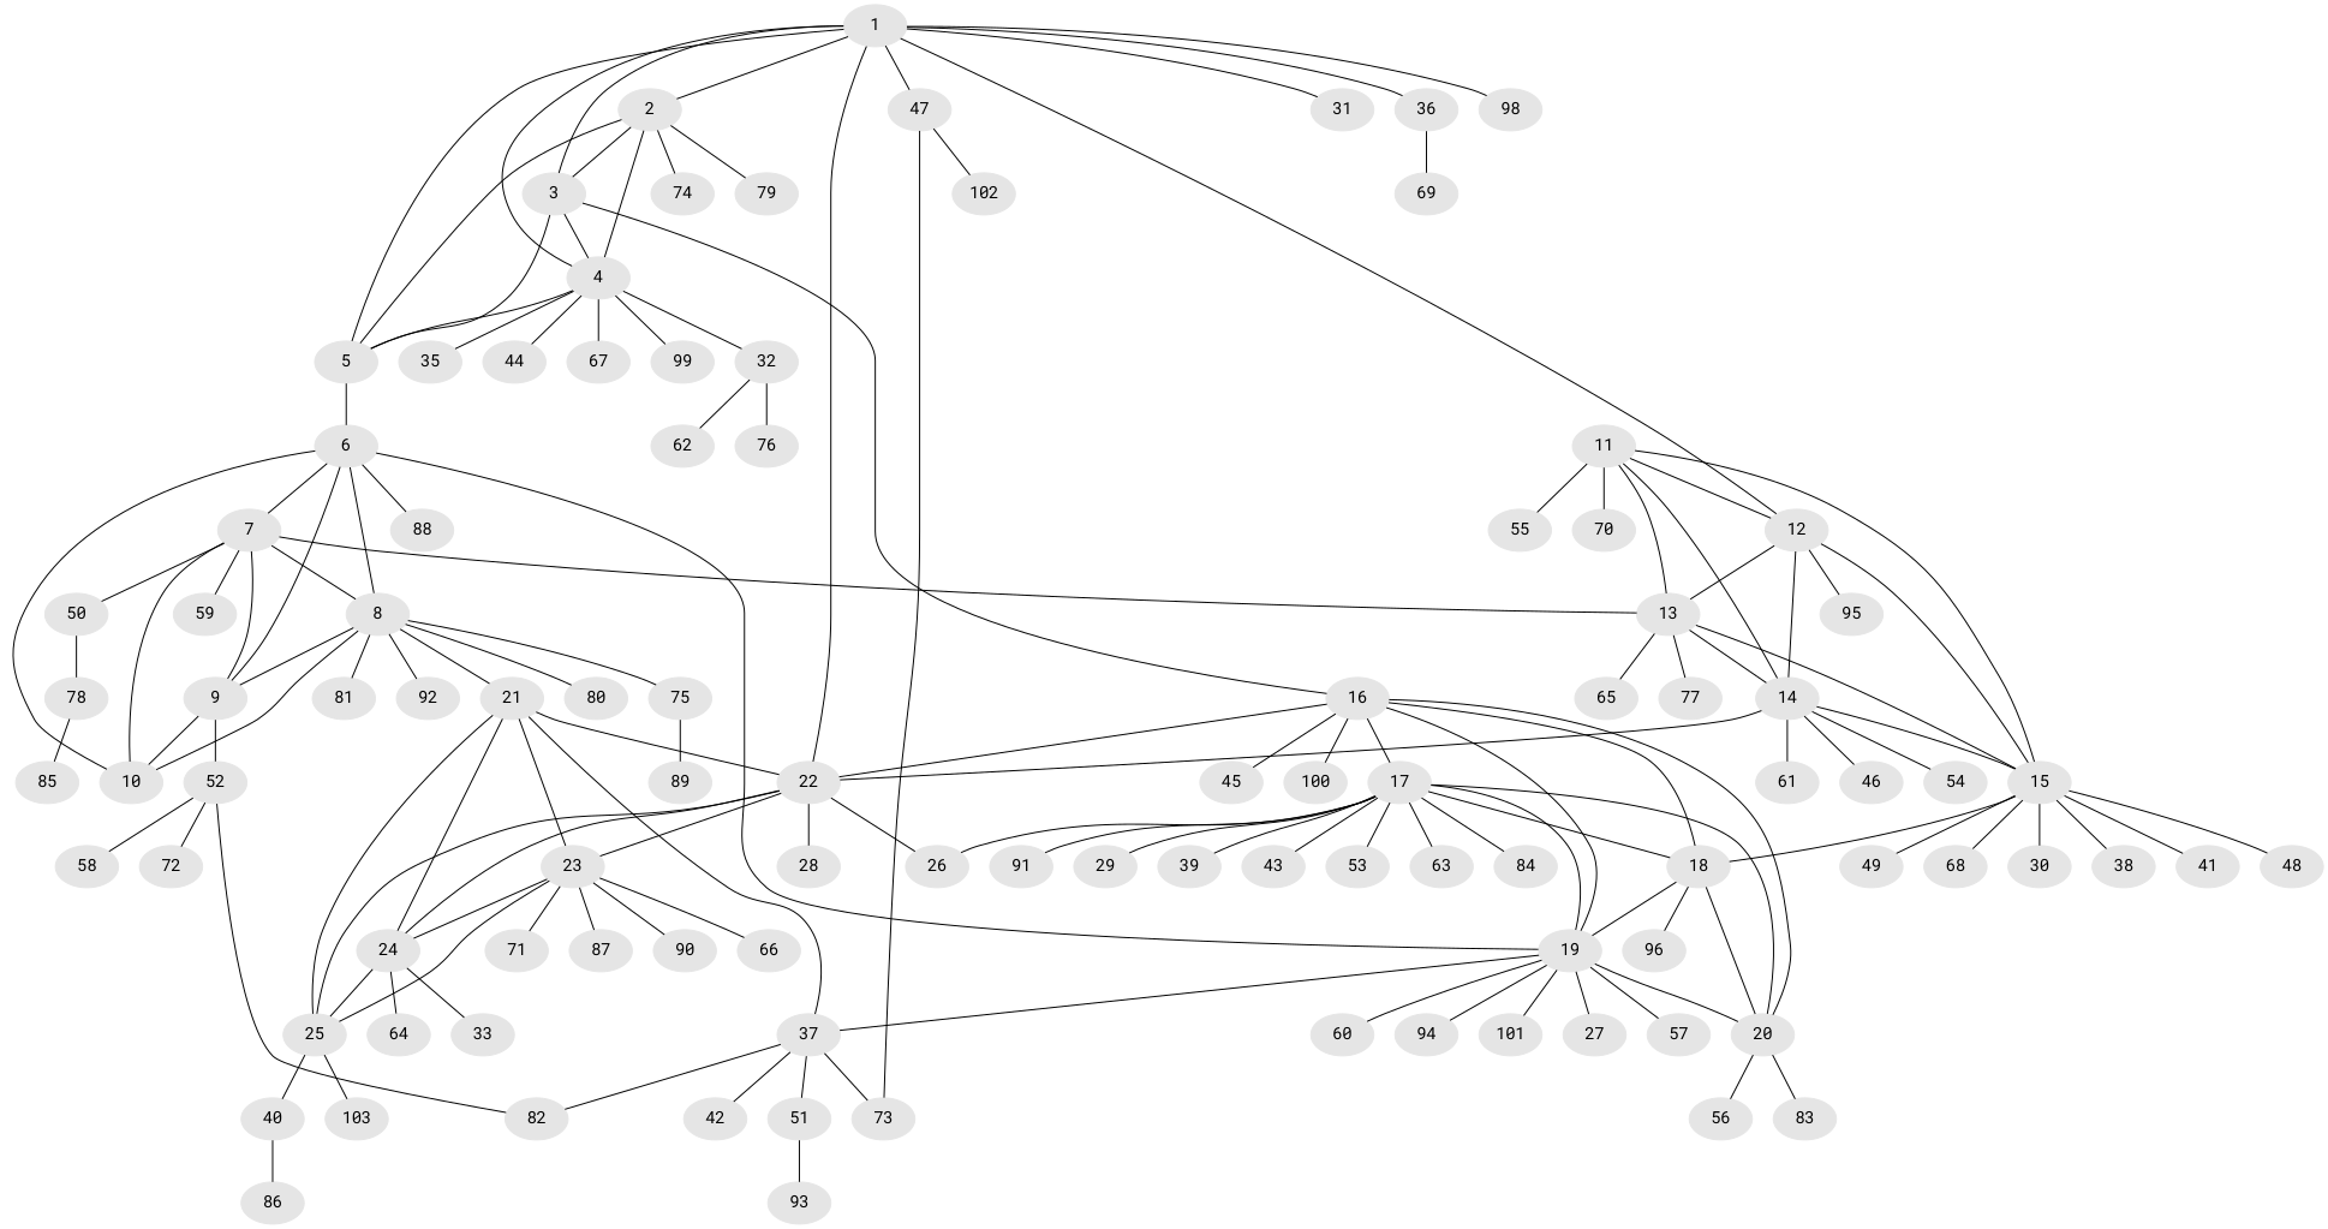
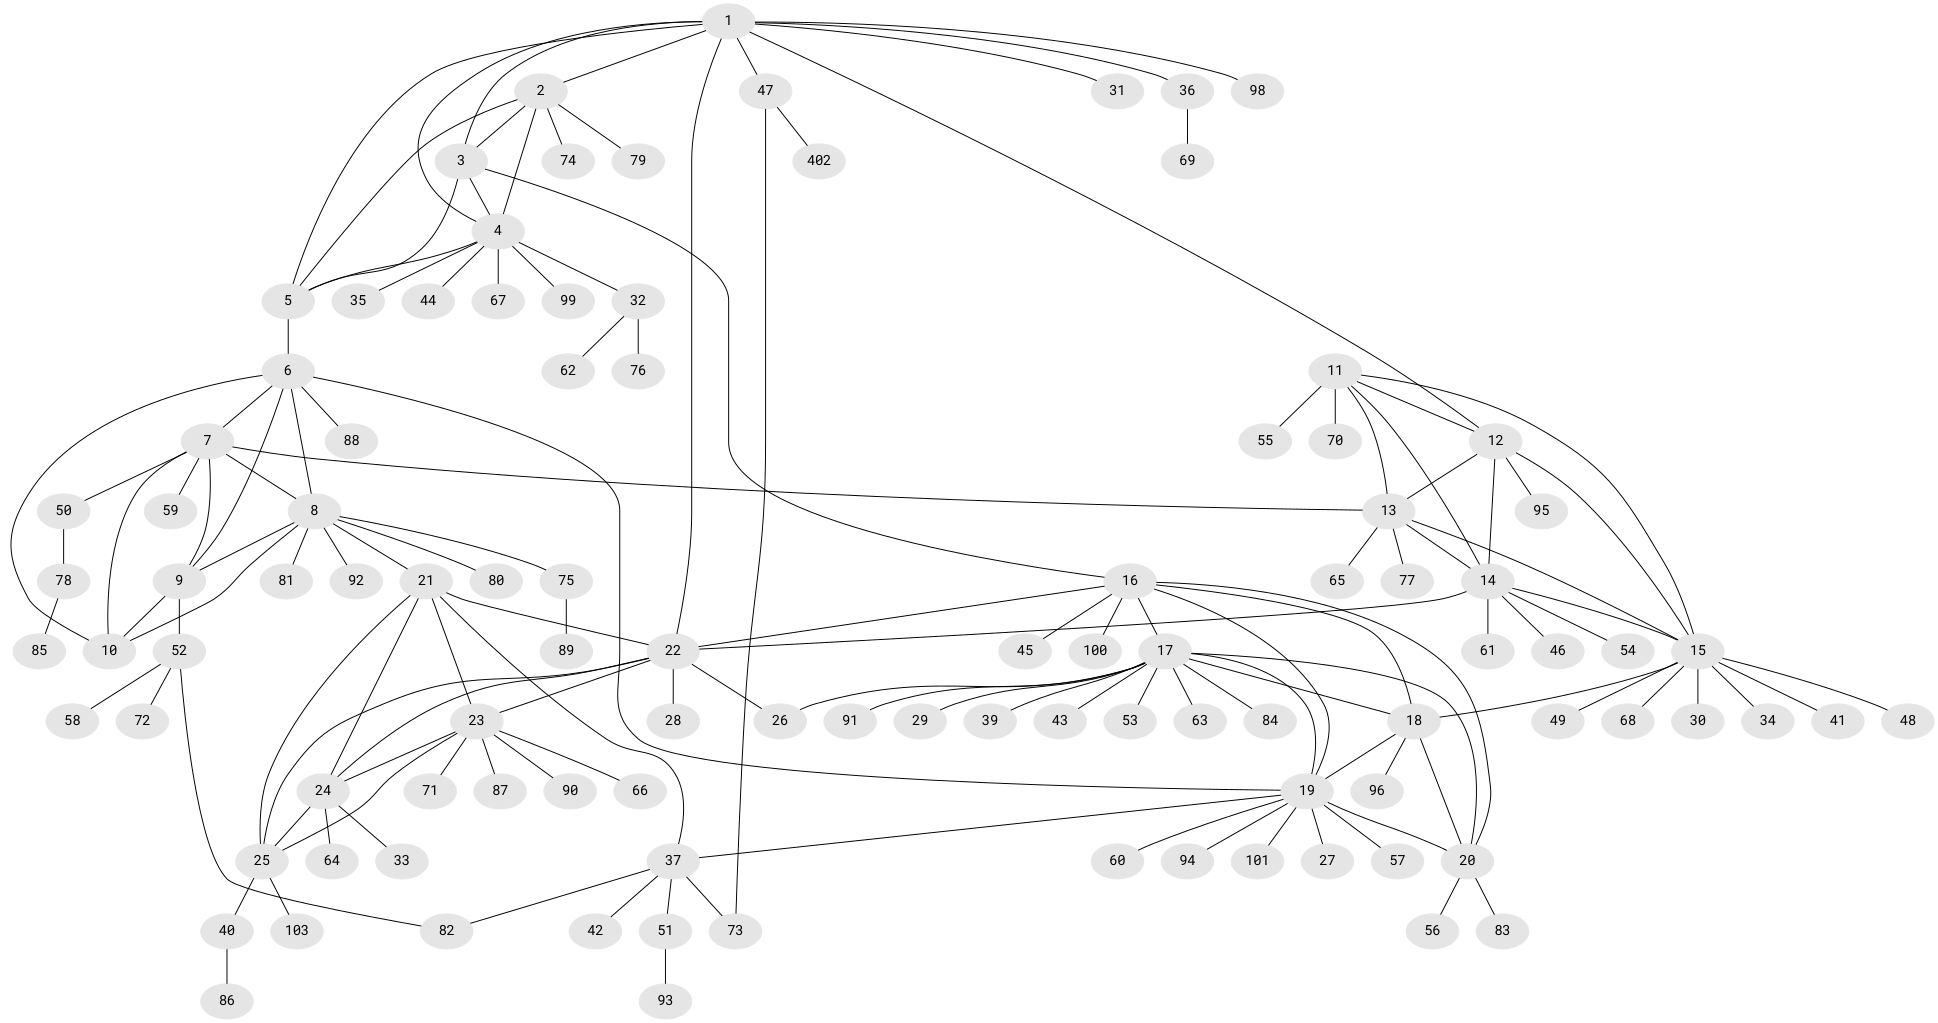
  graph {
    fontname="Roboto Mono"
    node [color=gray90 fontname="Roboto Mono" style=filled]
    edge [fontname="Roboto Mono"]
    1
    2
    3
    4
    5
    12
    22
    31
    36
    47
    98
    74
    79
    16
    32
    35
    44
    67
    99
    6
    13
    14
    15
    95
    26
    23
    24
    25
    28
    69
    73
-   102
+   102 [label=402]
    19
    18
    17
    20
    45
    100
    62
    76
    7
    8
    9
    10
    88
    50
    59
    21
    75
    80
    81
    92
    52
    27
    37
    57
    60
    94
    101
    65
    77
    78
    89
    82
    58
    72
    11
    55
    70
    46
    54
    61
    30
-   38
+   38 [label=34]
    41
    48
    49
    68
    96
    29
    39
    43
    53
    63
    84
    91
    56
    83
    42
    51
    66
    71
    87
    90
    33
    64
    40
    103
    86
    93
    85
    1 -- 2
    1 -- 3
    1 -- 4
    1 -- 5
    1 -- 12
    1 -- 22
    1 -- 31
    1 -- 36
    1 -- 47
    1 -- 98
    2 -- 3
    2 -- 4
    2 -- 5
    2 -- 74
    2 -- 79
    3 -- 4
    3 -- 5
    3 -- 16
    4 -- 5
    4 -- 32
    4 -- 35
    4 -- 44
    4 -- 67
    4 -- 99
    5 -- 6
    12 -- 13
    12 -- 14
    12 -- 15
    12 -- 95
    22 -- 26
    22 -- 23
    22 -- 24
    22 -- 25
    22 -- 28
    36 -- 69
    47 -- 73
    47 -- 102
    16 -- 22
    16 -- 19
    16 -- 18
    16 -- 17
    16 -- 20
    16 -- 45
    16 -- 100
    32 -- 62
    32 -- 76
    6 -- 19
    6 -- 7
    6 -- 8
    6 -- 9
    6 -- 10
    6 -- 88
    13 -- 14
    13 -- 15
    13 -- 65
    13 -- 77
    14 -- 22
    14 -- 15
    14 -- 46
    14 -- 54
    14 -- 61
    15 -- 18
    15 -- 30
    15 -- 38
    15 -- 41
    15 -- 48
    15 -- 49
    15 -- 68
    23 -- 24
    23 -- 25
    23 -- 66
    23 -- 71
    23 -- 87
    23 -- 90
    24 -- 25
    24 -- 33
    24 -- 64
    25 -- 40
    25 -- 103
    19 -- 20
    19 -- 27
    19 -- 37
    19 -- 57
    19 -- 60
    19 -- 94
    19 -- 101
    18 -- 19
    18 -- 20
    18 -- 96
    17 -- 26
    17 -- 19
    17 -- 18
    17 -- 20
    17 -- 29
    17 -- 39
    17 -- 43
    17 -- 53
    17 -- 63
    17 -- 84
    17 -- 91
    20 -- 56
    20 -- 83
    7 -- 13
    7 -- 8
    7 -- 9
    7 -- 10
    7 -- 50
    7 -- 59
    8 -- 9
    8 -- 10
    8 -- 21
    8 -- 75
    8 -- 80
    8 -- 81
    8 -- 92
    9 -- 10
    9 -- 52
    50 -- 78
    21 -- 22
    21 -- 23
    21 -- 24
    21 -- 25
    21 -- 37
    75 -- 89
    52 -- 82
    52 -- 58
    52 -- 72
    37 -- 73
    37 -- 82
    37 -- 42
    37 -- 51
    78 -- 85
    11 -- 12
    11 -- 13
    11 -- 14
    11 -- 15
    11 -- 55
    11 -- 70
    51 -- 93
    40 -- 86
  }
